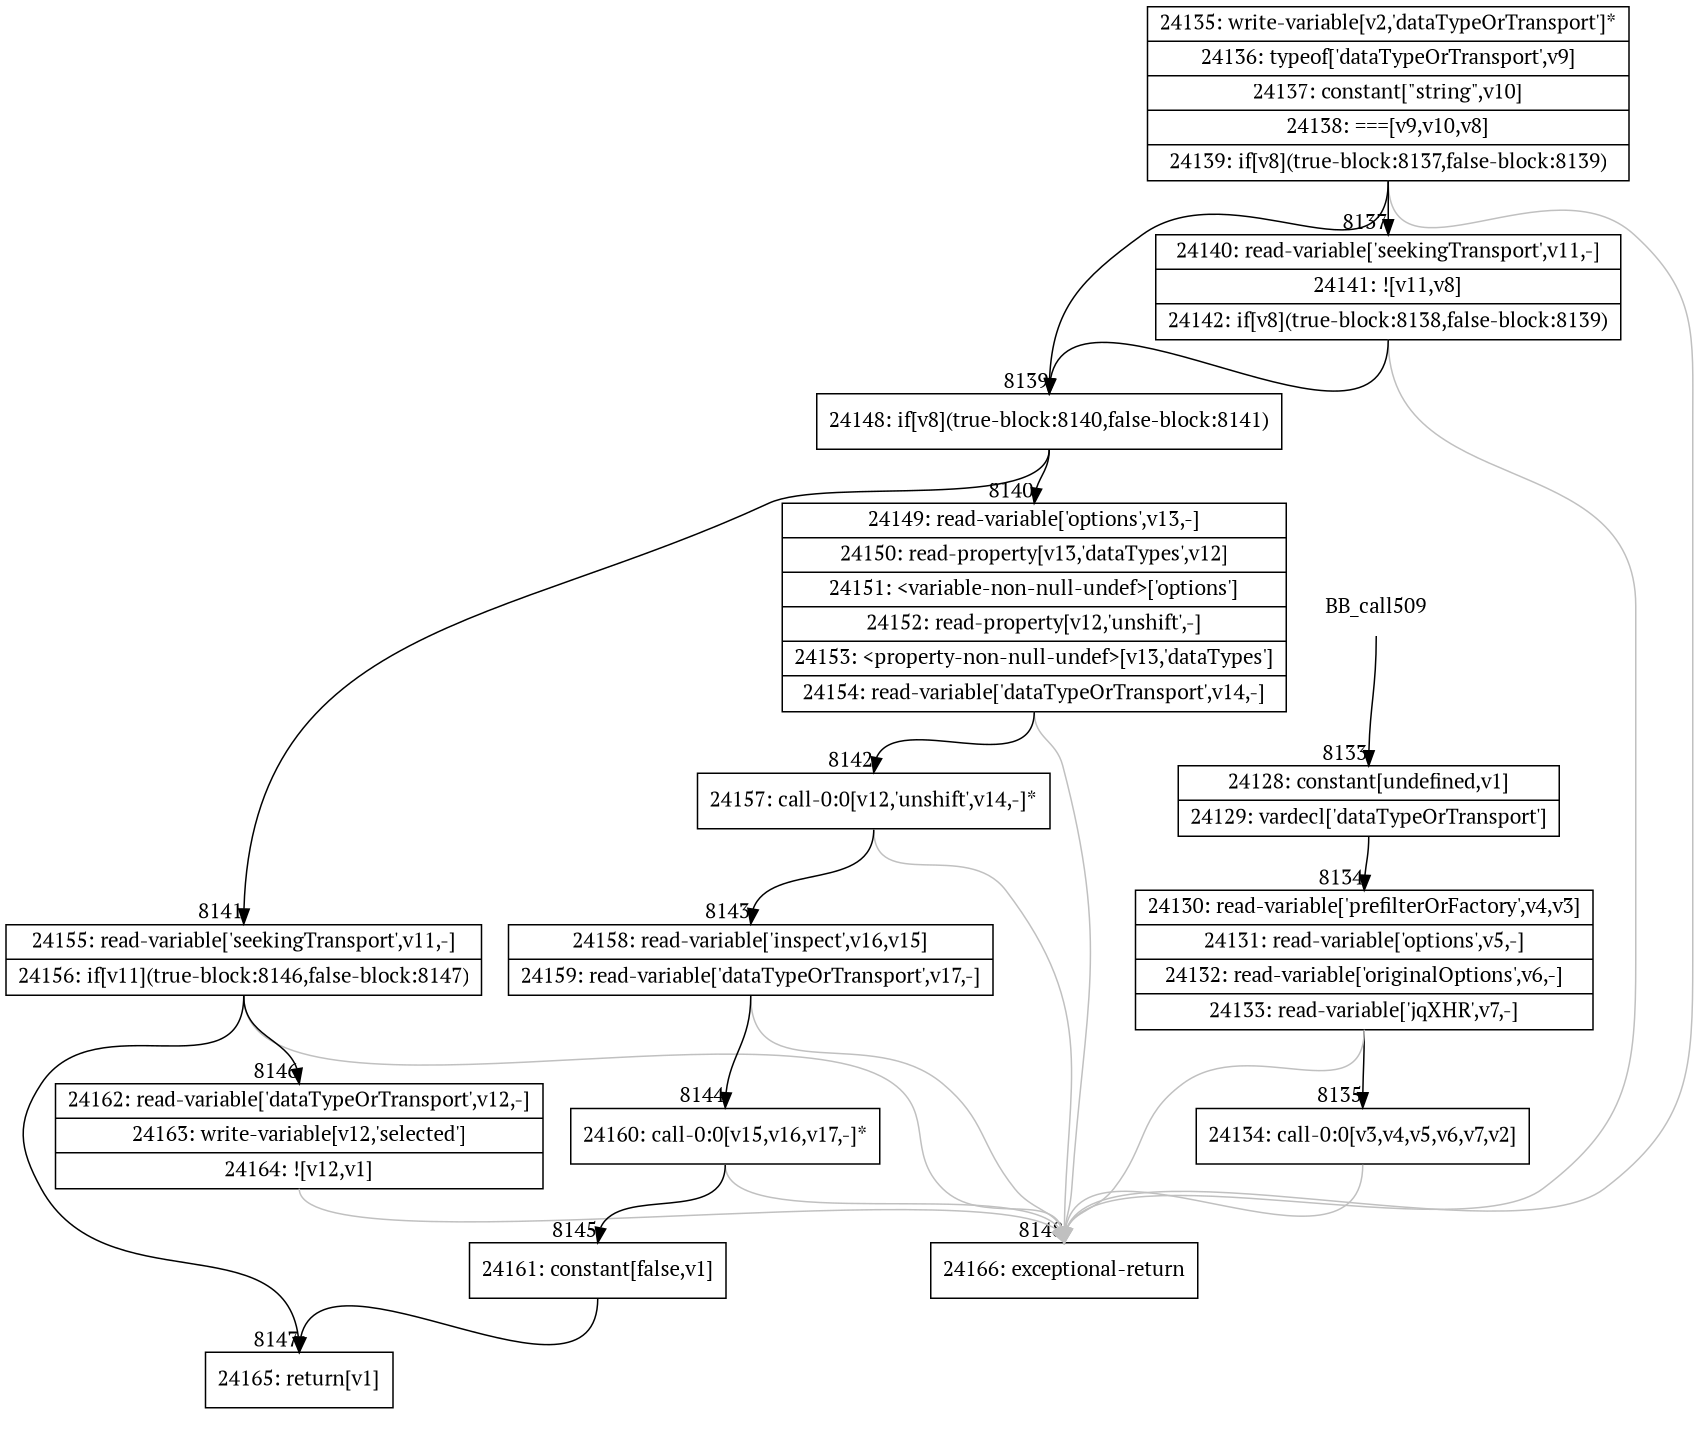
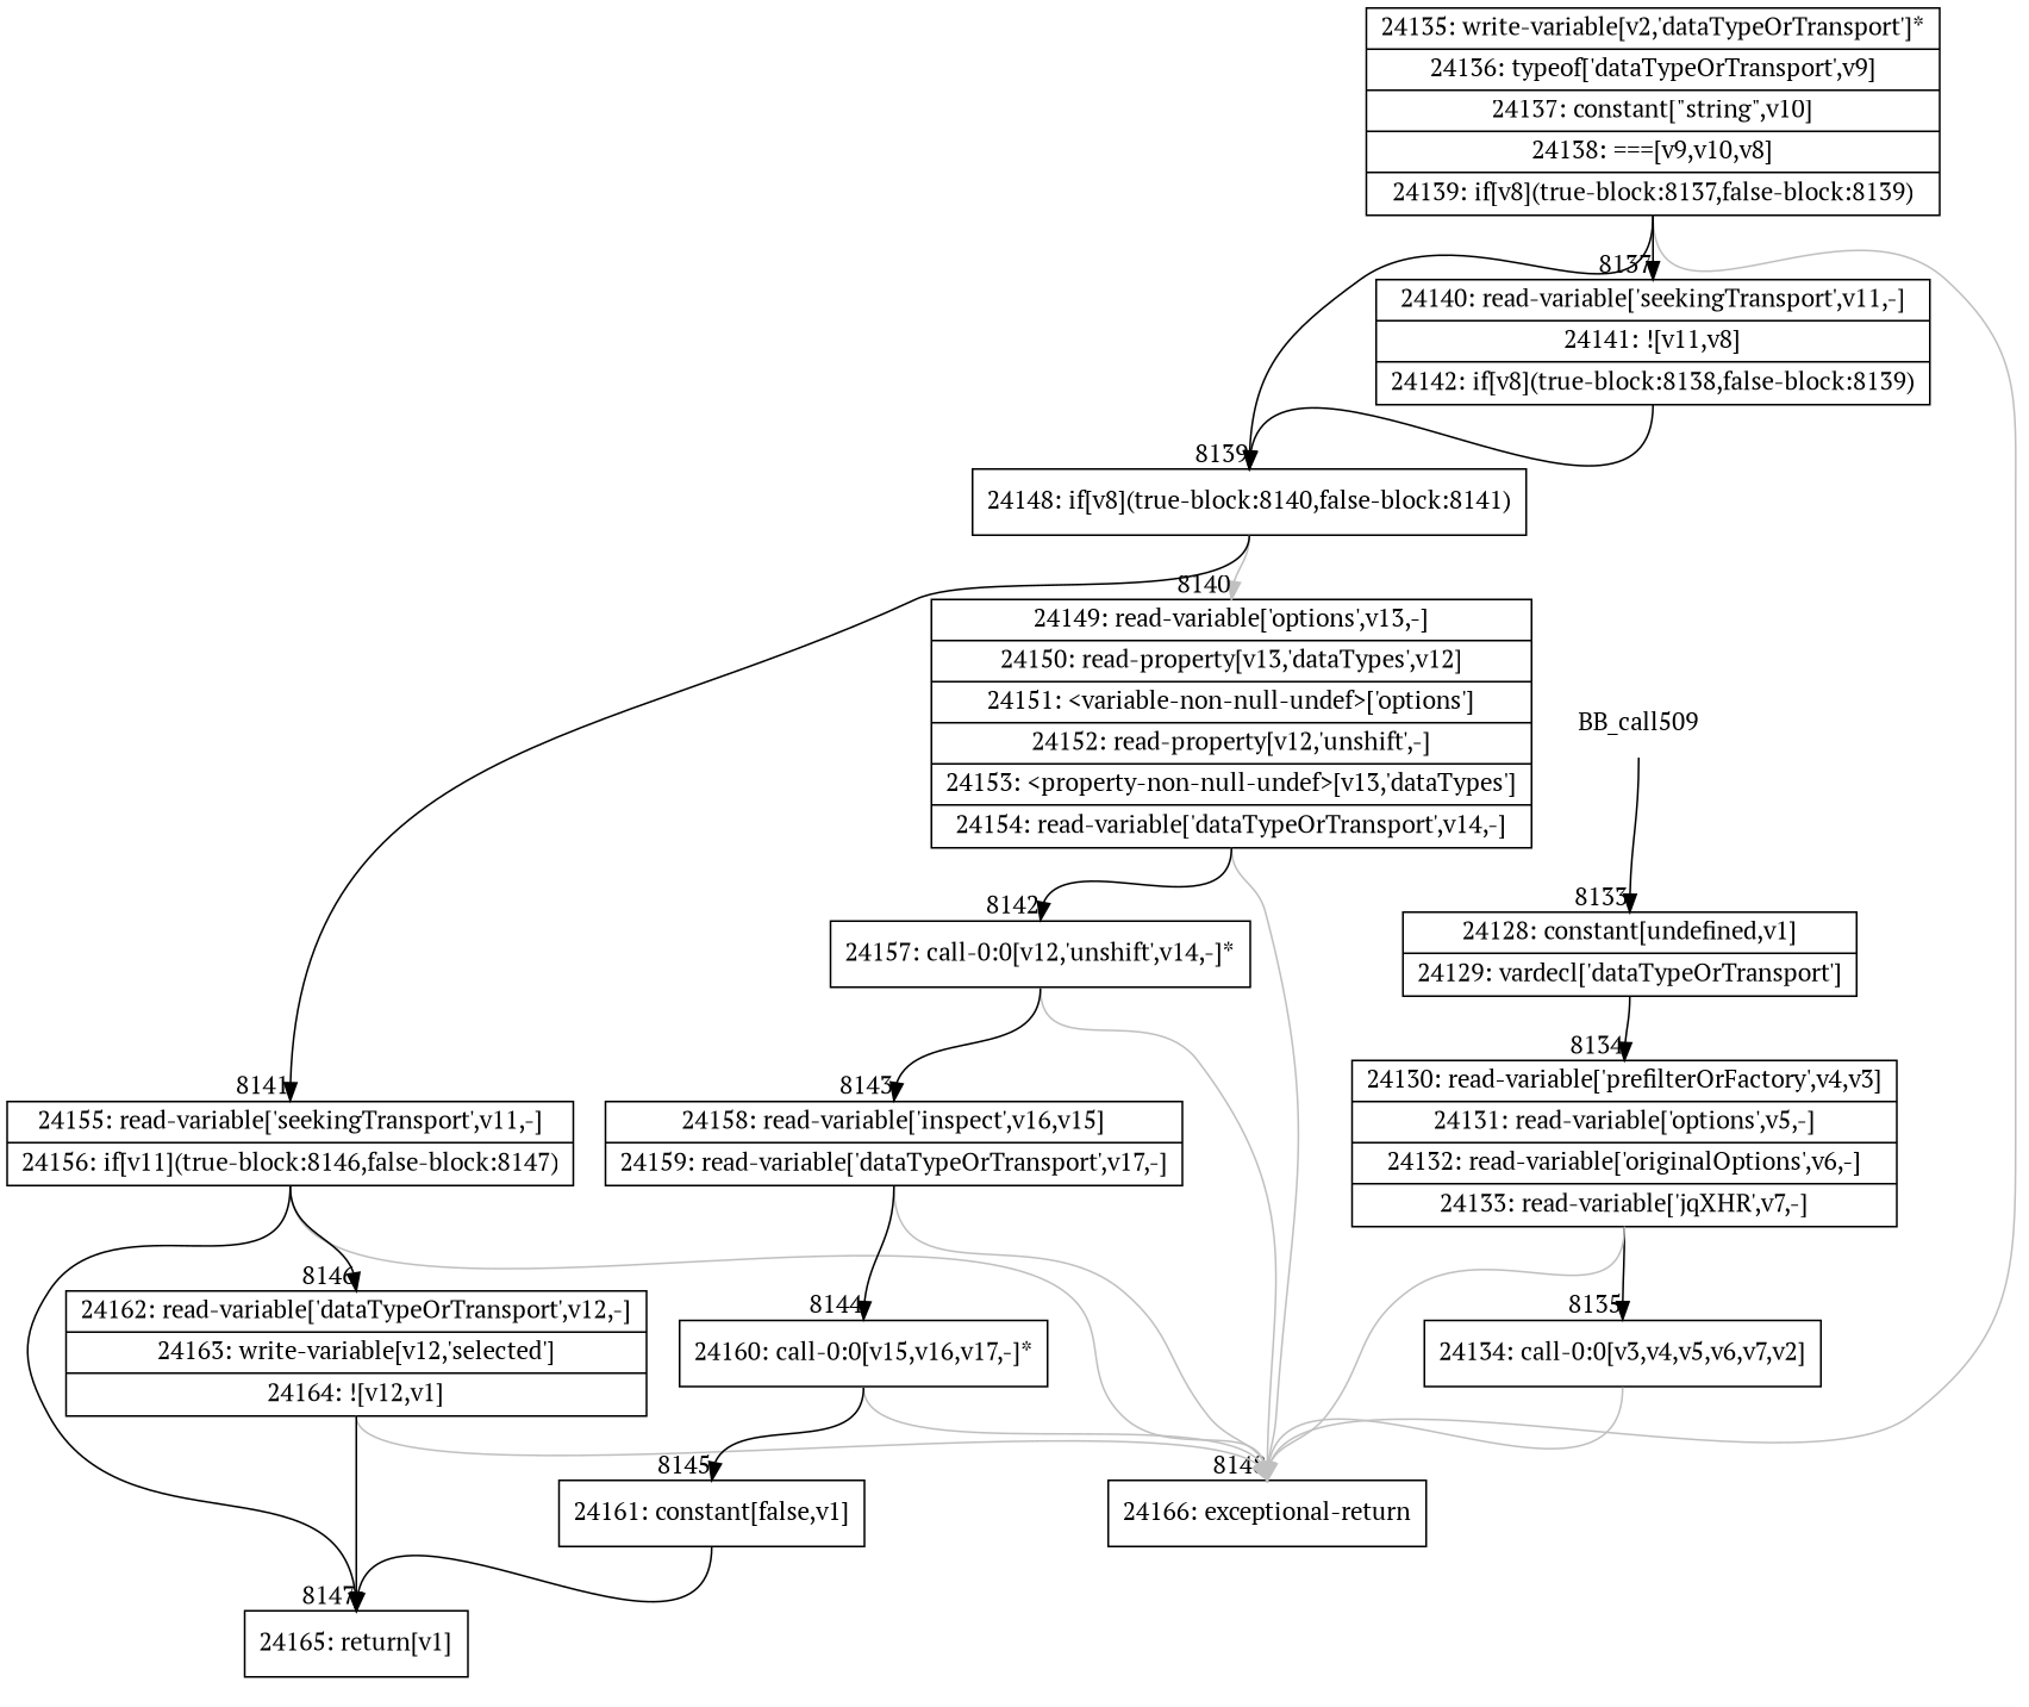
  digraph {
    fontname="PT Serif"
    rankdir=TD
    node [fontname="PT Serif" shape=record]
    edge [fontname="PT Serif" headport=n tailport=s]
    n1 [label=BB_call509 shape=none]
    n2 [label="{24128: constant[undefined,v1]|24129: vardecl['dataTypeOrTransport']}"]
    n3 [label="{24130: read-variable['prefilterOrFactory',v4,v3]|24131: read-variable['options',v5,-]|24132: read-variable['originalOptions',v6,-]|24133: read-variable['jqXHR',v7,-]}"]
    n4 [label="{24134: call-0:0[v3,v4,v5,v6,v7,v2]}"]
    n5 [label="{24166: exceptional-return}"]
    n6 [label="{24135: write-variable[v2,'dataTypeOrTransport']*|24136: typeof['dataTypeOrTransport',v9]|24137: constant[\"string\",v10]|24138: ===[v9,v10,v8]|24139: if[v8](true-block:8137,false-block:8139)}"]
    n7 [label="{24148: if[v8](true-block:8140,false-block:8141)}"]
    n8 [label="{24140: read-variable['seekingTransport',v11,-]|24141: ![v11,v8]|24142: if[v8](true-block:8138,false-block:8139)}"]
    n9 [label="{24149: read-variable['options',v13,-]|24150: read-property[v13,'dataTypes',v12]|24151: \<variable-non-null-undef\>['options']|24152: read-property[v12,'unshift',-]|24153: \<property-non-null-undef\>[v13,'dataTypes']|24154: read-variable['dataTypeOrTransport',v14,-]}"]
    n10 [label="{24155: read-variable['seekingTransport',v11,-]|24156: if[v11](true-block:8146,false-block:8147)}"]
    n11 [label="{24157: call-0:0[v12,'unshift',v14,-]*}"]
    n12 [label="{24162: read-variable['dataTypeOrTransport',v12,-]|24163: write-variable[v12,'selected']|24164: ![v12,v1]}"]
    n13 [label="{24165: return[v1]}"]
    n14 [label="{24158: read-variable['inspect',v16,v15]|24159: read-variable['dataTypeOrTransport',v17,-]}"]
    n15 [label="{24160: call-0:0[v15,v16,v17,-]*}"]
    n16 [label="{24161: constant[false,v1]}"]
    n1 -> n2 [headlabel="    8133"]
    n2 -> n3 [headlabel="      8134"]
    n3 -> n4 [headlabel="      8135"]
    n3 -> n5 [color=gray headlabel="      8148"]
    n4 -> n5 [color=gray]
    n6 -> n5 [color=gray]
    n6 -> n7 [headlabel="      8139"]
    n6 -> n8 [headlabel="      8137"]
-   n7 -> n9 [headlabel="      8140"]
+   n7 -> n9 [headlabel="      8140" color=gray]
    n7 -> n10 [headlabel="      8141"]
-   n8 -> n5 [color=gray]
    n8 -> n7
    n9 -> n5 [color=gray]
    n9 -> n11 [headlabel="      8142"]
    n10 -> n5 [color=gray]
    n10 -> n12 [headlabel="      8146"]
    n10 -> n13 [headlabel="      8147"]
    n11 -> n5 [color=gray]
    n11 -> n14 [headlabel="      8143"]
    n12 -> n5 [color=gray]
+   n12 -> n13
    n14 -> n5 [color=gray]
    n14 -> n15 [headlabel="      8144"]
    n15 -> n5 [color=gray]
    n15 -> n16 [headlabel="      8145"]
    n16 -> n13
  }
